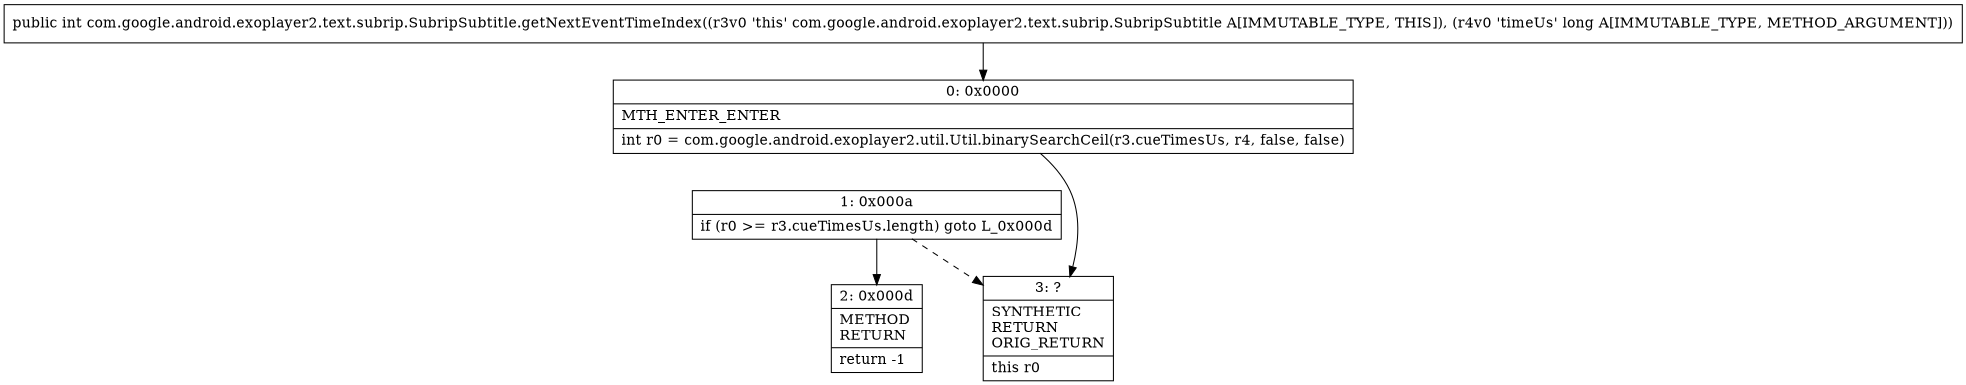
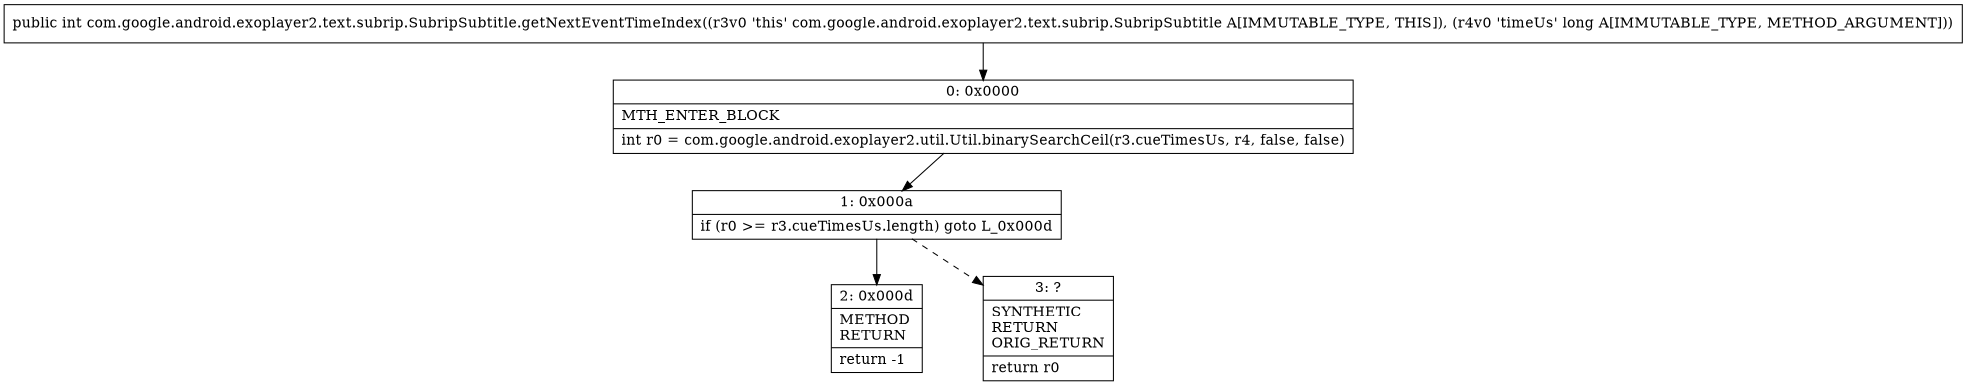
  digraph {
    node [shape=record]
-   n1 [label="{0\:\ 0x0000|MTH_ENTER_ENTER\l|int r0 = com.google.android.exoplayer2.util.Util.binarySearchCeil(r3.cueTimesUs, r4, false, false)\l}"]
+   n1 [label="{0\:\ 0x0000|MTH_ENTER_BLOCK\l|int r0 = com.google.android.exoplayer2.util.Util.binarySearchCeil(r3.cueTimesUs, r4, false, false)\l}"]
    n2 [label="{1\:\ 0x000a|if (r0 \>= r3.cueTimesUs.length) goto L_0x000d\l}"]
    n3 [label="{2\:\ 0x000d|METHOD\lRETURN\l|return \-1\l}"]
-   n4 [label="{3\:\ ?|SYNTHETIC\lRETURN\lORIG_RETURN\l|this r0\l}"]
+   n4 [label="{3\:\ ?|SYNTHETIC\lRETURN\lORIG_RETURN\l|return r0\l}"]
    n5 [label="{public int com.google.android.exoplayer2.text.subrip.SubripSubtitle.getNextEventTimeIndex((r3v0 'this' com.google.android.exoplayer2.text.subrip.SubripSubtitle A[IMMUTABLE_TYPE, THIS]), (r4v0 'timeUs' long A[IMMUTABLE_TYPE, METHOD_ARGUMENT])) }"]
-   n1 -> n4
+   n1 -> n2
    n2 -> n3
    n2 -> n4 [style=dashed]
    n5 -> n1
  }
